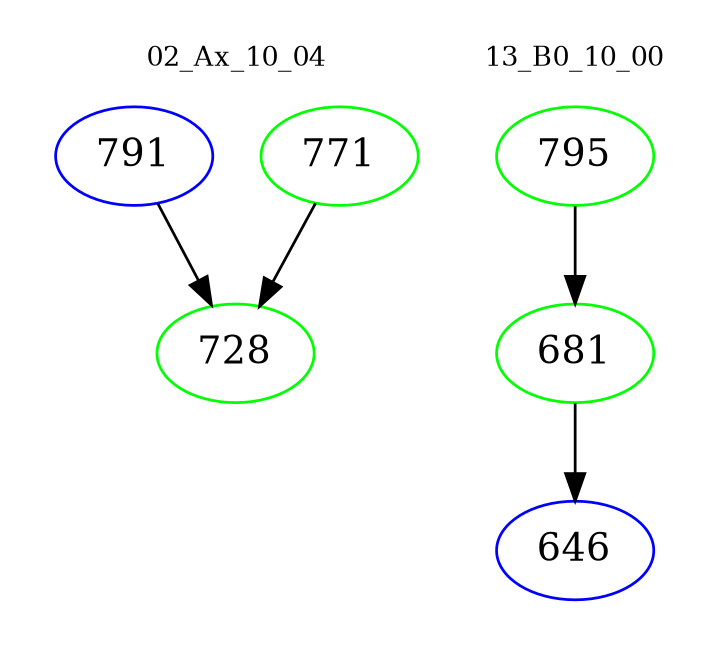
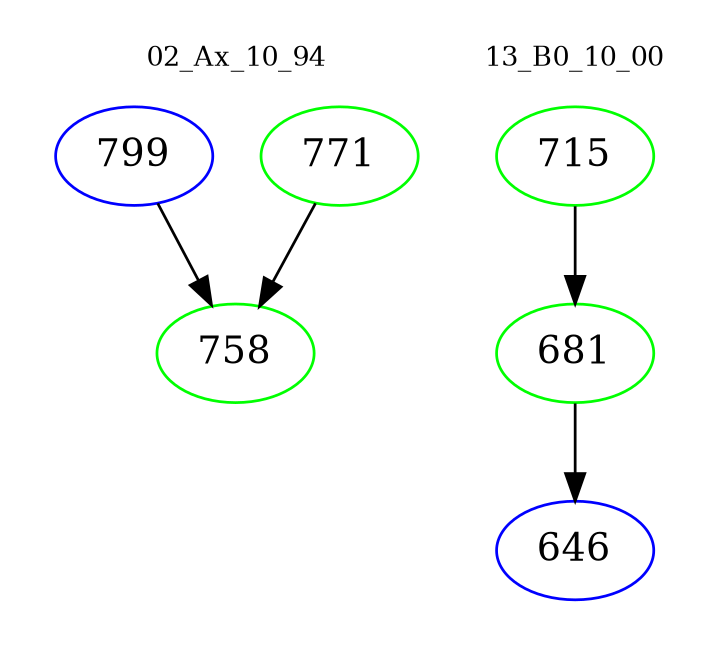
  digraph {
    node [color=green]
    edge [color=black]
    n1 [label=771]
-   n2 [label=728]
-   n3 [color=blue label=791]
-   n4 [label=795]
+   n2 [label=758]
+   n3 [color=blue label=799]
+   n4 [label=715]
    n5 [label=681]
    n6 [color=blue label=646]
    subgraph cluster_1 {
      color=white
      fontsize=10
-     label="02_Ax_10_04"
+     label="02_Ax_10_94"
      n1
      n2
      n3
    }
    subgraph cluster_2 {
      color=white
      fontsize=10
      label="13_B0_10_00"
      n4
      n5
      n6
    }
    n1 -> n2
    n3 -> n2
    n4 -> n5
    n5 -> n6
  }
